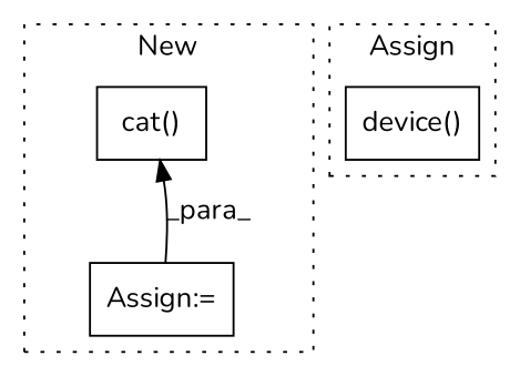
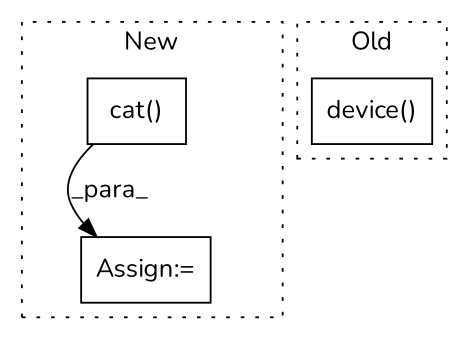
  digraph {
    fontname=Nunito
    node [a=75 shape=box fontname=Nunito]
    n1 [l="10,1" label="cat()" s="2865,2901"]
    n2 [a=68 l=3 label="Assign:=" s=2862]
    n3 [l=13 label="device()" s=2486]
    subgraph cluster_1 {
      label=New
      style=dotted
      n1
      n2
    }
    subgraph cluster_2 {
-     label=Assign
+     label=Old
      style=dotted
      n3
    }
-   n2 -> n1 [label=_para_ fontname=Nunito]
+   n1 -> n2 [label=_para_ fontname=Nunito]
  }
